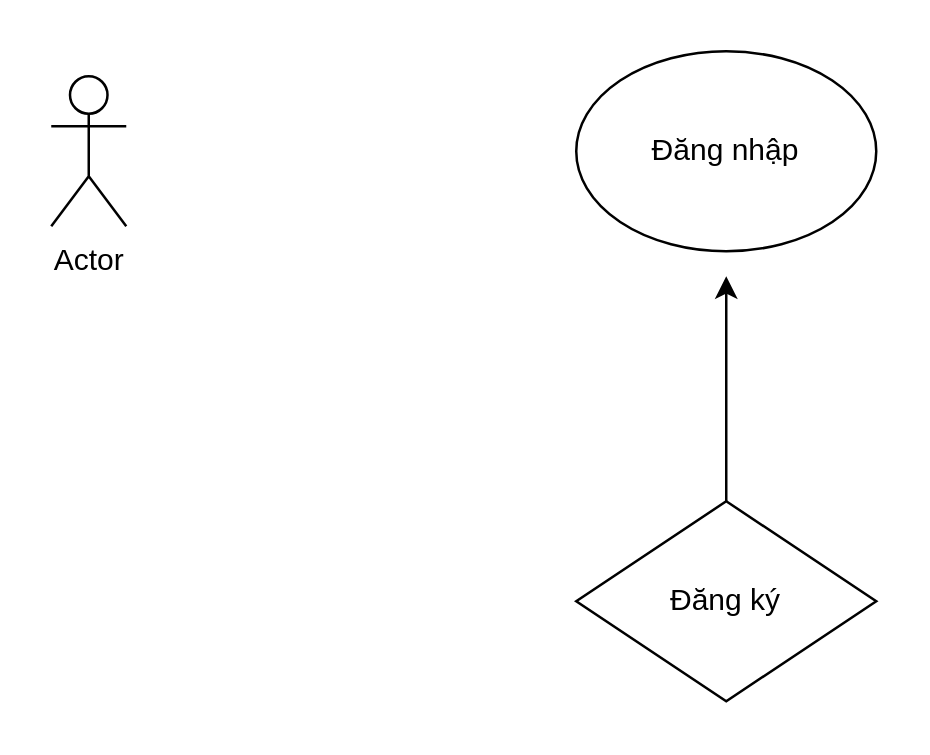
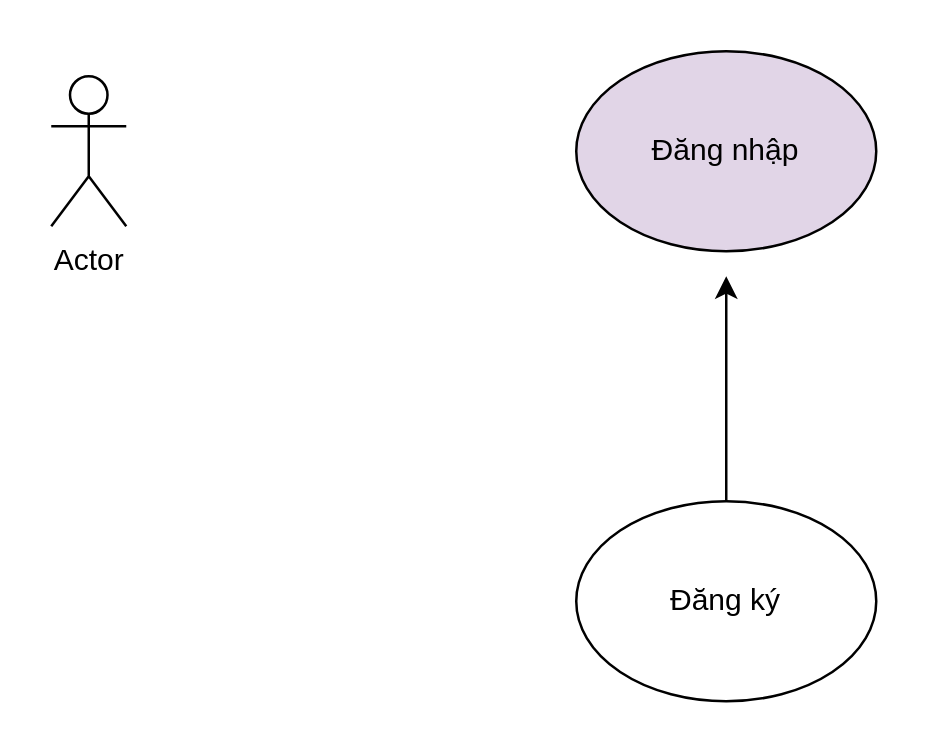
  <mxCell id="0" />
  <mxCell id="1" parent="0" />
  <mxCell id="2" value="Actor" style="shape=umlActor;verticalLabelPosition=bottom;verticalAlign=top;html=1;outlineConnect=0;" parent="1" vertex="1"><mxGeometry x="20" y="30" width="30" height="60" as="geometry" /></mxCell>
- <mxCell id="3" value="Đăng nhập" style="ellipse;whiteSpace=wrap;html=1;" parent="1" vertex="1"><mxGeometry x="230" y="20" width="120" height="80" as="geometry" /></mxCell>
+ <mxCell id="3" value="Đăng nhập" style="ellipse;whiteSpace=wrap;html=1;fillColor=#e1d5e7;" parent="1" vertex="1"><mxGeometry x="230" y="20" width="120" height="80" as="geometry" /></mxCell>
  <mxCell id="4" style="edgeStyle=orthogonalEdgeStyle;rounded=0;orthogonalLoop=1;jettySize=auto;html=1;" parent="1" source="5" edge="1"><mxGeometry relative="1" as="geometry"><mxPoint x="290" y="110" as="targetPoint" /></mxGeometry></mxCell>
- <mxCell id="5" value="Đăng ký" style="rhombus;whiteSpace=wrap;html=1;" parent="1" vertex="1"><mxGeometry x="230" y="200" width="120" height="80" as="geometry" /></mxCell>
+ <mxCell id="5" value="Đăng ký" style="ellipse;whiteSpace=wrap;html=1;" parent="1" vertex="1"><mxGeometry x="230" y="200" width="120" height="80" as="geometry" /></mxCell>
